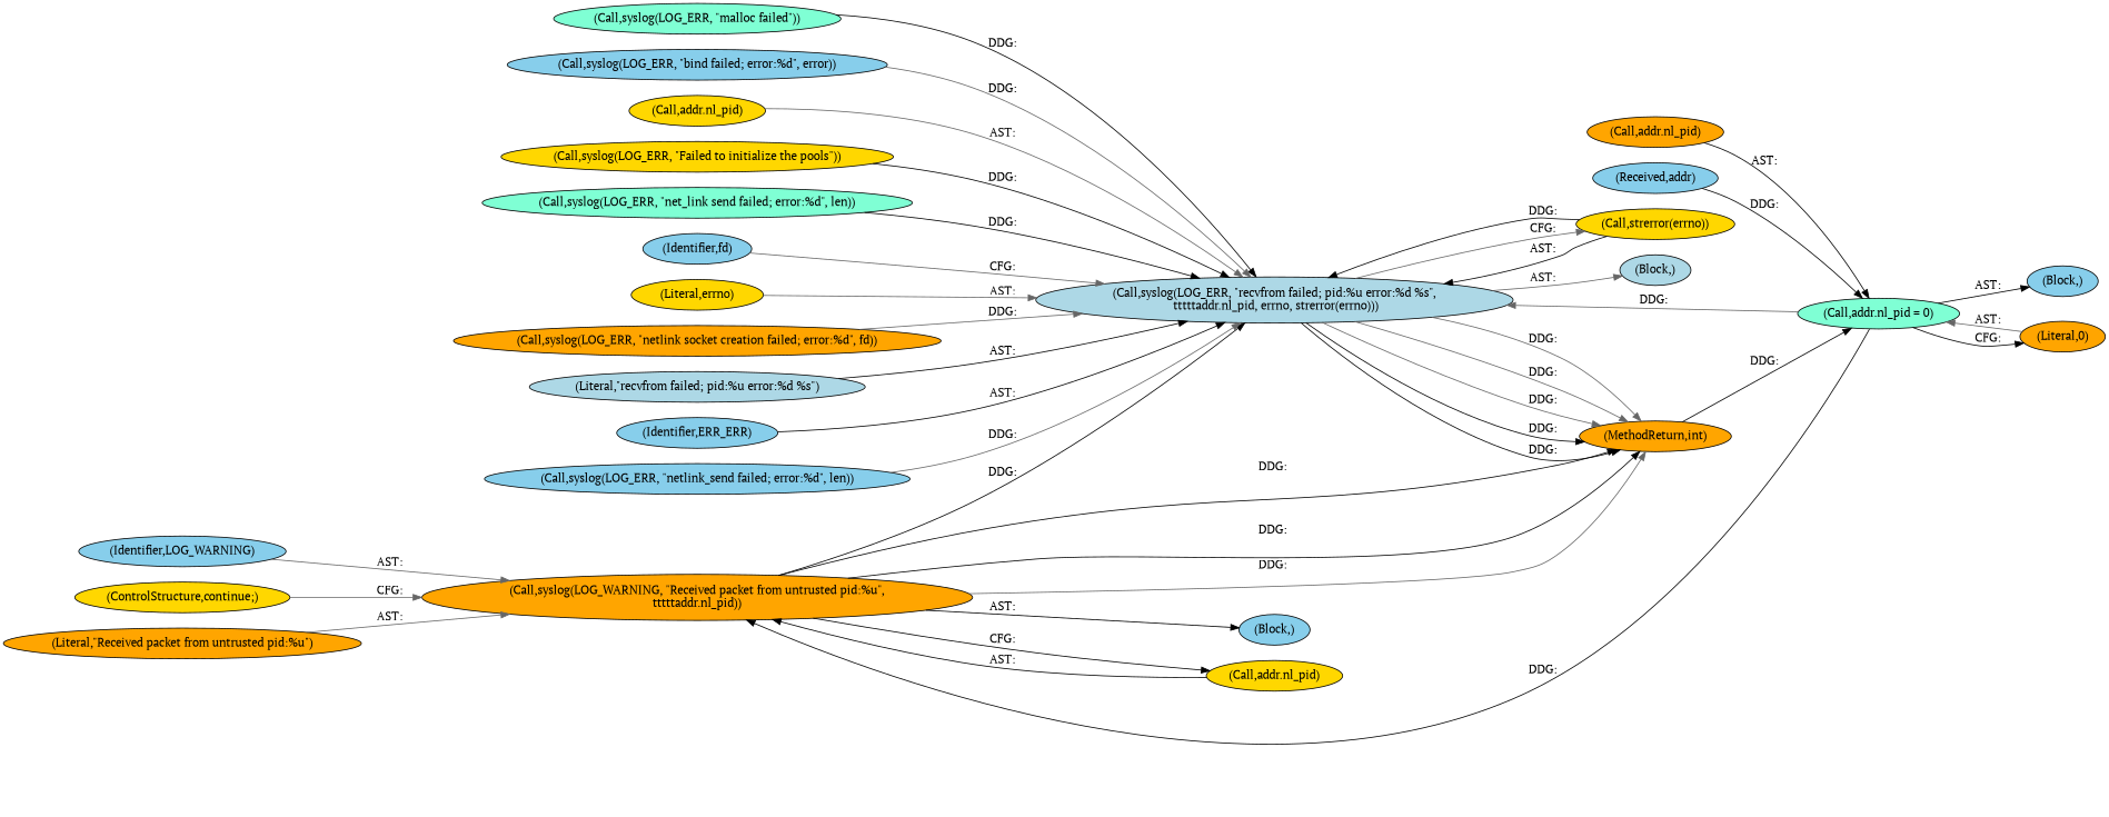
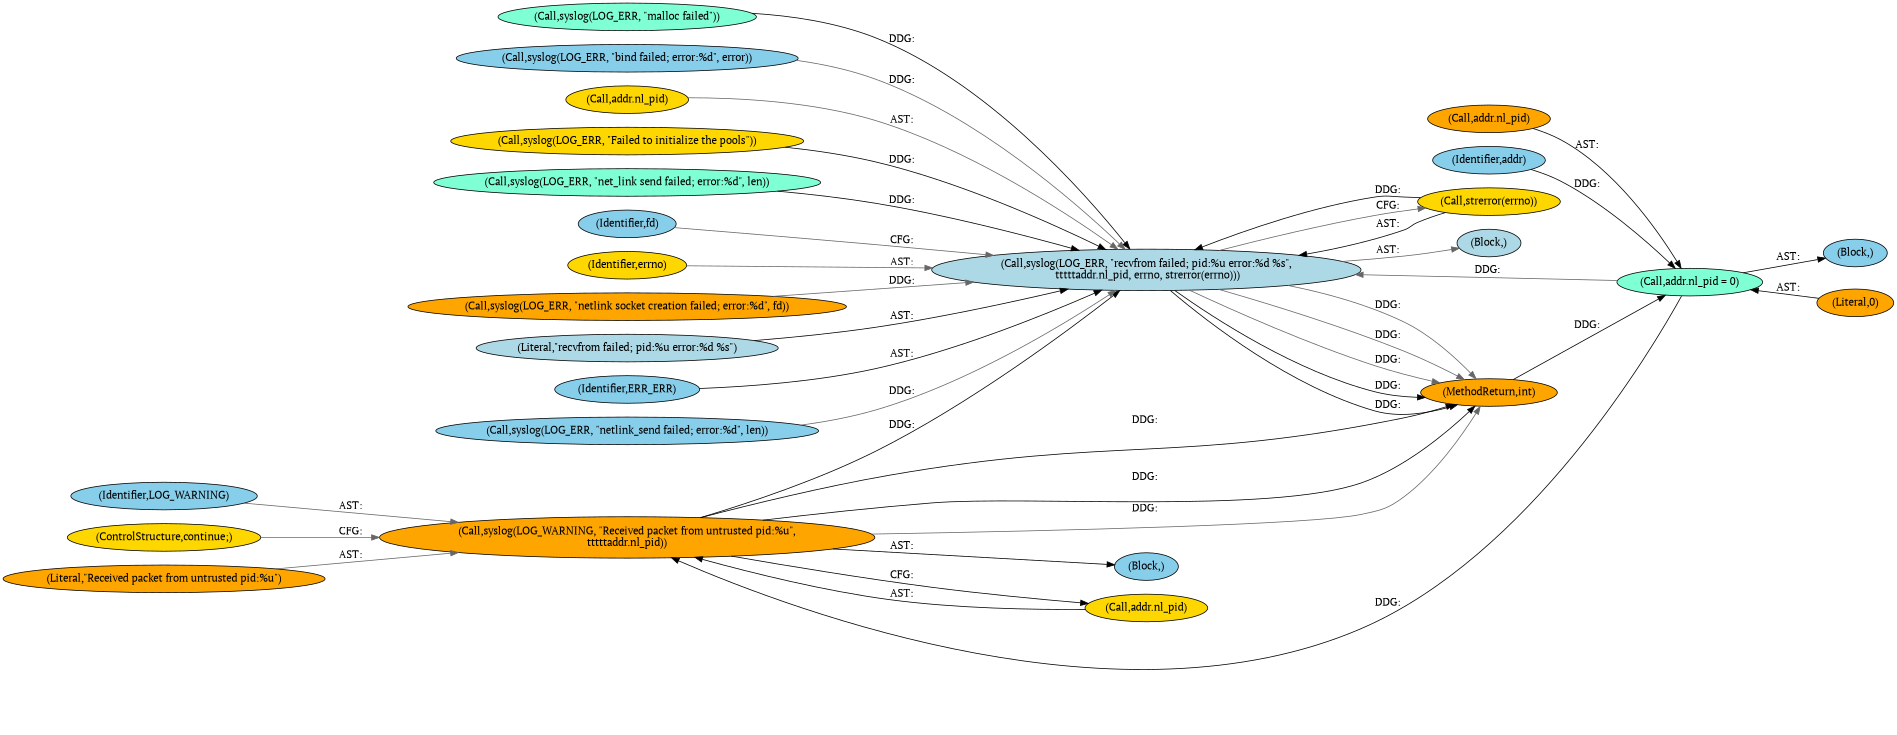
  digraph {
    fontname="PT Serif"
    rankdir=LR
    node [fillcolor=skyblue fontname="PT Serif" style=filled]
    edge [color=black fontname="PT Serif"]
    n1 [fillcolor=orange label="(Call,syslog(LOG_WARNING, \"Received packet from untrusted pid:%u\",\n\t\t\t\t\taddr.nl_pid))"]
    n2 [fillcolor=lightblue label="(Call,syslog(LOG_ERR, \"recvfrom failed; pid:%u error:%d %s\",\n \t\t\t\t\taddr.nl_pid, errno, strerror(errno)))"]
    n3 [label="(Block,)"]
    n4 [fillcolor=gold label="(Call,addr.nl_pid)"]
    n5 [fillcolor=orange label="(MethodReturn,int)"]
    n6 [fillcolor=gold label="(Call,strerror(errno))"]
    n7 [fillcolor=lightblue label="(Block,)"]
    n8 [fillcolor=aquamarine label="(Call,addr.nl_pid = 0)"]
    n9 [label="(Block,)"]
    n10 [fillcolor=orange label="(Literal,0)"]
-   n11 [fillcolor=gold label="(Literal,errno)"]
+   n11 [fillcolor=gold label="(Identifier,errno)"]
    n12 [label="(Identifier,LOG_WARNING)"]
    n13 [fillcolor=orange label="(Call,syslog(LOG_ERR, \"netlink socket creation failed; error:%d\", fd))"]
    n14 [fillcolor=lightblue label="(Literal,\"recvfrom failed; pid:%u error:%d %s\")"]
    n15 [label="(Identifier,ERR_ERR)"]
    n16 [label="(Call,syslog(LOG_ERR, \"netlink_send failed; error:%d\", len))"]
    n17 [fillcolor=gold label="(ControlStructure,continue;)"]
    n18 [fillcolor=orange label="(Call,addr.nl_pid)"]
    n19 [fillcolor=aquamarine label="(Call,syslog(LOG_ERR, \"malloc failed\"))"]
    n20 [label="(Call,syslog(LOG_ERR, \"bind failed; error:%d\", error))"]
    n21 [fillcolor=orange label="(Literal,\"Received packet from untrusted pid:%u\")"]
-   n22 [label="(Received,addr)"]
+   n22 [label="(Identifier,addr)"]
    n23 [fillcolor=gold label="(Call,addr.nl_pid)"]
    n24 [fillcolor=gold label="(Call,syslog(LOG_ERR, \"Failed to initialize the pools\"))"]
    n25 [fillcolor=aquamarine label="(Call,syslog(LOG_ERR, \"net_link send failed; error:%d\", len))"]
    n26 [label="(Identifier,fd)"]
    n1 -> n2 [label="DDG: "]
    n1 -> n3 [label="AST: "]
    n1 -> n4 [label="CFG: "]
    n1 -> n5 [color=gray40 label="DDG: "]
    n1 -> n5 [label="DDG: "]
    n1 -> n5 [label="DDG: "]
    n2 -> n5 [label="DDG: "]
    n2 -> n5 [label="DDG: "]
    n2 -> n5 [color=gray40 label="DDG: "]
    n2 -> n5 [color=gray40 label="DDG: "]
    n2 -> n5 [color=gray40 label="DDG: "]
    n2 -> n6 [color=gray40 label="CFG: "]
    n2 -> n7 [color=gray40 label="AST: "]
    n4 -> n1 [label="AST: "]
    n5 -> n8 [label="DDG: "]
    n6 -> n2 [label="AST: "]
    n6 -> n2 [label="DDG: "]
    n8 -> n1 [label="DDG: "]
    n8 -> n2 [color=gray40 label="DDG: "]
    n8 -> n9 [label="AST: "]
-   n8 -> n10 [label="CFG: "]
-   n10 -> n8 [color=gray40 label="AST: "]
+   n10 -> n8 [label="AST: "]
    n11 -> n2 [color=gray40 label="AST: "]
    n12 -> n1 [color=gray40 label="AST: "]
    n13 -> n2 [color=gray40 label="DDG: "]
    n14 -> n2 [label="AST: "]
    n15 -> n2 [label="AST: "]
    n16 -> n2 [color=gray40 label="DDG: "]
    n17 -> n1 [color=gray40 label="CFG: "]
    n18 -> n8 [label="AST: "]
    n19 -> n2 [label="DDG: "]
    n20 -> n2 [color=gray40 label="DDG: "]
    n21 -> n1 [color=gray40 label="AST: "]
    n22 -> n8 [label="DDG: "]
    n23 -> n2 [color=gray40 label="AST: "]
    n24 -> n2 [label="DDG: "]
    n25 -> n2 [label="DDG: "]
    n26 -> n2 [color=gray40 label="CFG: "]
  }
